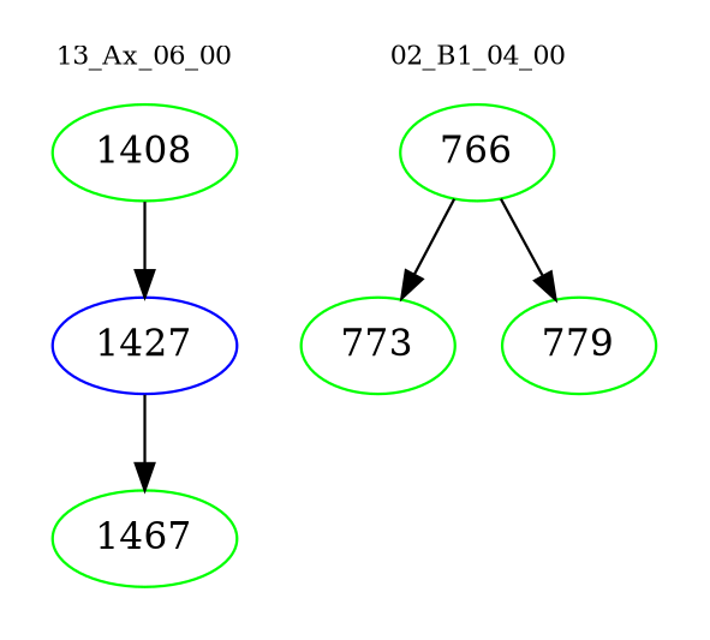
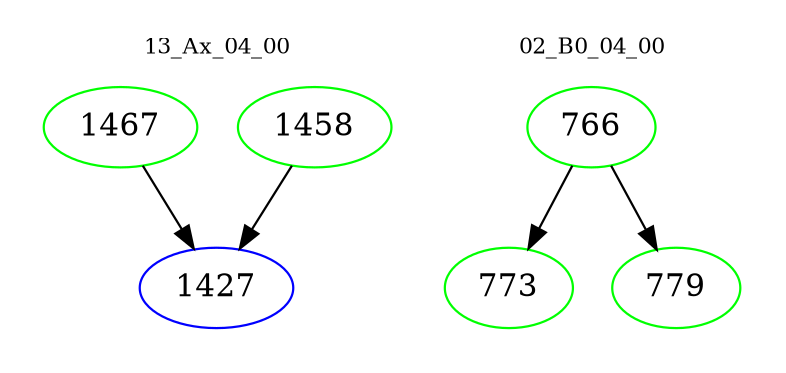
  digraph {
    fontname="DejaVu Serif"
    node [color=green fontname="DejaVu Serif"]
    edge [color=black fontname="DejaVu Serif"]
-   n1 [label=1408]
+   n1 [label=1458]
    n2 [color=blue label=1427]
    n3 [label=1467]
    n4 [label=773]
    n5 [label=766]
    n6 [label=779]
    subgraph cluster_1 {
      color=white
      fontsize=10
-     label="13_Ax_06_00"
+     label="13_Ax_04_00"
      n1
      n2
      n3
    }
    subgraph cluster_2 {
      color=white
      fontsize=10
-     label="02_B1_04_00"
+     label="02_B0_04_00"
      n4
      n5
      n6
    }
    n1 -> n2
-   n2 -> n3
+   n3 -> n2
    n5 -> n4
    n5 -> n6
  }
